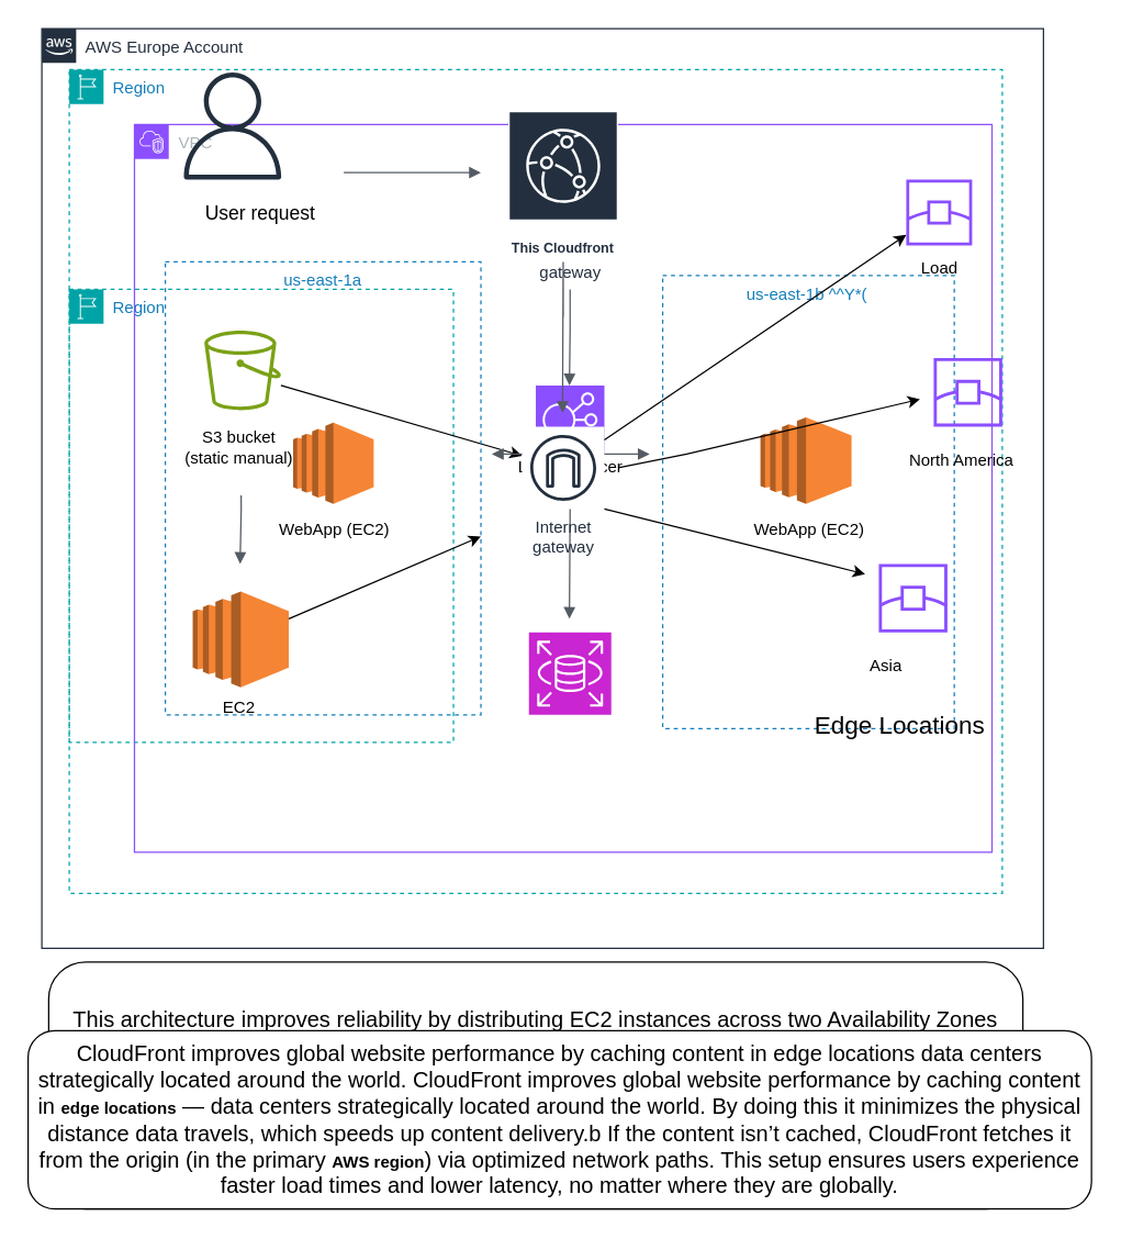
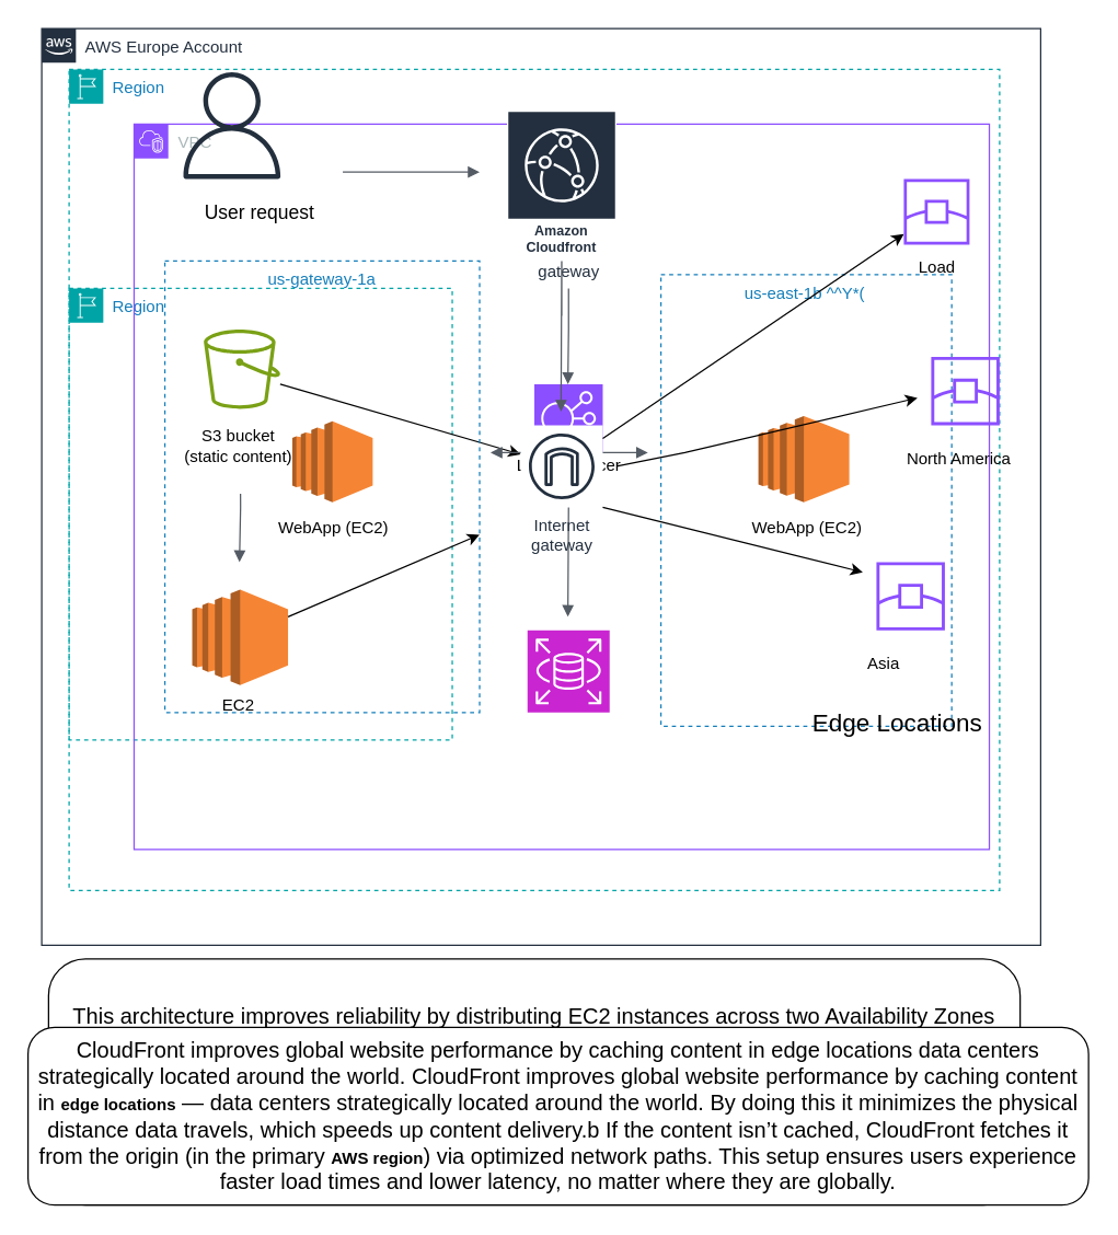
  <mxCell id="0" />
  <mxCell id="1" parent="0" />
  <mxCell id="2" value="AWS Europe Account" style="points=[[0,0],[0.25,0],[0.5,0],[0.75,0],[1,0],[1,0.25],[1,0.5],[1,0.75],[1,1],[0.75,1],[0.5,1],[0.25,1],[0,1],[0,0.75],[0,0.5],[0,0.25]];outlineConnect=0;gradientColor=none;html=1;whiteSpace=wrap;fontSize=12;fontStyle=0;container=1;pointerEvents=0;collapsible=0;recursiveResize=0;shape=mxgraph.aws4.group;grIcon=mxgraph.aws4.group_aws_cloud_alt;strokeColor=#232F3E;fillColor=none;verticalAlign=top;align=left;spacingLeft=30;fontColor=#232F3E;dashed=0;" parent="1" vertex="1"><mxGeometry x="30" y="20" width="730" height="670" as="geometry" /></mxCell>
  <mxCell id="3" value="Region" style="points=[[0,0],[0.25,0],[0.5,0],[0.75,0],[1,0],[1,0.25],[1,0.5],[1,0.75],[1,1],[0.75,1],[0.5,1],[0.25,1],[0,1],[0,0.75],[0,0.5],[0,0.25]];outlineConnect=0;gradientColor=none;html=1;whiteSpace=wrap;fontSize=12;fontStyle=0;container=1;pointerEvents=0;collapsible=0;recursiveResize=0;shape=mxgraph.aws4.group;grIcon=mxgraph.aws4.group_region;strokeColor=#00A4A6;fillColor=none;verticalAlign=top;align=left;spacingLeft=30;fontColor=#147EBA;dashed=1;" vertex="1" parent="2"><mxGeometry x="20" y="190" width="280" height="330" as="geometry" /></mxCell>
  <mxCell id="4" value="" style="outlineConnect=0;dashed=0;verticalLabelPosition=bottom;verticalAlign=top;align=center;html=1;shape=mxgraph.aws3.ec2;fillColor=#F58534;gradientColor=none;" vertex="1" parent="3"><mxGeometry x="90" y="220" width="70" height="70" as="geometry" /></mxCell>
  <mxCell id="5" value="" style="edgeStyle=orthogonalEdgeStyle;html=1;endArrow=block;elbow=vertical;startArrow=none;endFill=1;strokeColor=#545B64;rounded=0;" edge="1" parent="3"><mxGeometry width="100" relative="1" as="geometry"><mxPoint x="125.25" y="150" as="sourcePoint" /><mxPoint x="124.5" y="200" as="targetPoint" /><Array as="points"><mxPoint x="126.25" y="150" /><mxPoint x="126.25" y="160" /><mxPoint x="125.25" y="160" /></Array></mxGeometry></mxCell>
  <mxCell id="6" value="EC2" style="text;html=1;align=center;verticalAlign=middle;whiteSpace=wrap;rounded=0;" vertex="1" parent="3"><mxGeometry x="94.25" y="290" width="60" height="30" as="geometry" /></mxCell>
- <mxCell id="7" value="S3 bucket (static manual)" style="text;html=1;align=center;verticalAlign=middle;whiteSpace=wrap;rounded=0;" vertex="1" parent="3"><mxGeometry x="79.25" y="100" width="90" height="30" as="geometry" /></mxCell>
+ <mxCell id="7" value="S3 bucket (static content)" style="text;html=1;align=center;verticalAlign=middle;whiteSpace=wrap;rounded=0;" vertex="1" parent="3"><mxGeometry x="79.25" y="100" width="90" height="30" as="geometry" /></mxCell>
  <mxCell id="8" value="" style="sketch=0;outlineConnect=0;fontColor=#232F3E;gradientColor=none;fillColor=#7AA116;strokeColor=none;dashed=0;verticalLabelPosition=bottom;verticalAlign=top;align=center;html=1;fontSize=12;fontStyle=0;aspect=fixed;pointerEvents=1;shape=mxgraph.aws4.bucket;" vertex="1" parent="3"><mxGeometry x="98.48" y="30" width="55.77" height="58" as="geometry" /></mxCell>
  <mxCell id="9" value="" style="html=1;labelBackgroundColor=#ffffff;endArrow=classic;endFill=1;endSize=6;jettySize=auto;orthogonalLoop=1;strokeWidth=1;fontSize=14;rounded=0;" edge="1" parent="3" source="4"><mxGeometry width="60" height="60" relative="1" as="geometry"><mxPoint x="180" y="235" as="sourcePoint" /><mxPoint x="300" y="180" as="targetPoint" /><Array as="points"><mxPoint x="300" y="180" /></Array></mxGeometry></mxCell>
  <mxCell id="10" value="" style="html=1;labelBackgroundColor=#ffffff;endArrow=classic;endFill=1;endSize=6;jettySize=auto;orthogonalLoop=1;strokeWidth=1;fontSize=14;rounded=0;" edge="1" parent="3" target="28"><mxGeometry width="60" height="60" relative="1" as="geometry"><mxPoint x="154.25" y="70" as="sourcePoint" /><mxPoint x="214.25" y="10" as="targetPoint" /><Array as="points" /></mxGeometry></mxCell>
  <mxCell id="11" value="&lt;br&gt;&lt;div&gt;&lt;br&gt;&lt;/div&gt;" style="edgeLabel;html=1;align=center;verticalAlign=middle;resizable=0;points=[];" vertex="1" connectable="0" parent="10"><mxGeometry x="-0.674" relative="1" as="geometry"><mxPoint as="offset" /></mxGeometry></mxCell>
  <mxCell id="12" value="Region" style="points=[[0,0],[0.25,0],[0.5,0],[0.75,0],[1,0],[1,0.25],[1,0.5],[1,0.75],[1,1],[0.75,1],[0.5,1],[0.25,1],[0,1],[0,0.75],[0,0.5],[0,0.25]];outlineConnect=0;gradientColor=none;html=1;whiteSpace=wrap;fontSize=12;fontStyle=0;container=1;pointerEvents=0;collapsible=0;recursiveResize=0;shape=mxgraph.aws4.group;grIcon=mxgraph.aws4.group_region;strokeColor=#00A4A6;fillColor=none;verticalAlign=top;align=left;spacingLeft=30;fontColor=#147EBA;dashed=1;" vertex="1" parent="2"><mxGeometry x="20" y="30" width="680" height="600" as="geometry" /></mxCell>
  <mxCell id="13" value="VPC" style="points=[[0,0],[0.25,0],[0.5,0],[0.75,0],[1,0],[1,0.25],[1,0.5],[1,0.75],[1,1],[0.75,1],[0.5,1],[0.25,1],[0,1],[0,0.75],[0,0.5],[0,0.25]];outlineConnect=0;gradientColor=none;html=1;whiteSpace=wrap;fontSize=12;fontStyle=0;container=1;pointerEvents=0;collapsible=0;recursiveResize=0;shape=mxgraph.aws4.group;grIcon=mxgraph.aws4.group_vpc2;strokeColor=#8C4FFF;fillColor=none;verticalAlign=top;align=left;spacingLeft=30;fontColor=#AAB7B8;dashed=0;" vertex="1" parent="12"><mxGeometry x="47.5" y="40" width="625" height="530" as="geometry" /></mxCell>
- <mxCell id="14" value="us-east-1a" style="fillColor=none;strokeColor=#147EBA;dashed=1;verticalAlign=top;fontStyle=0;fontColor=#147EBA;whiteSpace=wrap;html=1;" vertex="1" parent="13"><mxGeometry x="22.5" y="100" width="230" height="330" as="geometry" /></mxCell>
+ <mxCell id="14" value="us-gateway-1a" style="fillColor=none;strokeColor=#147EBA;dashed=1;verticalAlign=top;fontStyle=0;fontColor=#147EBA;whiteSpace=wrap;html=1;" vertex="1" parent="13"><mxGeometry x="22.5" y="100" width="230" height="330" as="geometry" /></mxCell>
  <mxCell id="15" value="us-east-1b ^^Y*(&amp;nbsp;" style="fillColor=none;strokeColor=#147EBA;dashed=1;verticalAlign=top;fontStyle=0;fontColor=#147EBA;whiteSpace=wrap;html=1;" vertex="1" parent="13"><mxGeometry x="385" y="110" width="212.5" height="330" as="geometry" /></mxCell>
  <mxCell id="16" style="edgeStyle=orthogonalEdgeStyle;rounded=0;orthogonalLoop=1;jettySize=auto;html=1;exitX=0.5;exitY=1;exitDx=0;exitDy=0;" edge="1" parent="13" source="14" target="14"><mxGeometry relative="1" as="geometry" /></mxCell>
  <mxCell id="17" value="Internet&#10;gateway" style="sketch=0;outlineConnect=0;fontColor=#232F3E;gradientColor=none;strokeColor=#232F3E;fillColor=#ffffff;dashed=0;verticalLabelPosition=bottom;verticalAlign=top;align=center;html=1;fontSize=12;fontStyle=0;aspect=fixed;shape=mxgraph.aws4.resourceIcon;resIcon=mxgraph.aws4.internet_gateway;" vertex="1" parent="13"><mxGeometry x="287.5" y="20" width="60" height="60" as="geometry" /></mxCell>
  <mxCell id="18" value="" style="sketch=0;points=[[0,0,0],[0.25,0,0],[0.5,0,0],[0.75,0,0],[1,0,0],[0,1,0],[0.25,1,0],[0.5,1,0],[0.75,1,0],[1,1,0],[0,0.25,0],[0,0.5,0],[0,0.75,0],[1,0.25,0],[1,0.5,0],[1,0.75,0]];outlineConnect=0;fontColor=#232F3E;fillColor=#8C4FFF;strokeColor=#ffffff;dashed=0;verticalLabelPosition=bottom;verticalAlign=top;align=center;html=1;fontSize=12;fontStyle=0;aspect=fixed;shape=mxgraph.aws4.resourceIcon;resIcon=mxgraph.aws4.elastic_load_balancing;" vertex="1" parent="13"><mxGeometry x="292.5" y="190" width="50" height="50" as="geometry" /></mxCell>
  <mxCell id="19" value="WebApp (EC2)" style="text;html=1;align=center;verticalAlign=middle;resizable=0;points=[];autosize=1;strokeColor=none;fillColor=none;" vertex="1" parent="13"><mxGeometry x="95" y="280" width="100" height="30" as="geometry" /></mxCell>
  <mxCell id="20" value="WebApp (EC2)" style="text;html=1;align=center;verticalAlign=middle;resizable=0;points=[];autosize=1;strokeColor=none;fillColor=none;" vertex="1" parent="13"><mxGeometry x="441.25" y="280" width="100" height="30" as="geometry" /></mxCell>
  <mxCell id="21" value="" style="sketch=0;points=[[0,0,0],[0.25,0,0],[0.5,0,0],[0.75,0,0],[1,0,0],[0,1,0],[0.25,1,0],[0.5,1,0],[0.75,1,0],[1,1,0],[0,0.25,0],[0,0.5,0],[0,0.75,0],[1,0.25,0],[1,0.5,0],[1,0.75,0]];outlineConnect=0;fontColor=#232F3E;fillColor=#C925D1;strokeColor=#ffffff;dashed=0;verticalLabelPosition=bottom;verticalAlign=top;align=center;html=1;fontSize=12;fontStyle=0;aspect=fixed;shape=mxgraph.aws4.resourceIcon;resIcon=mxgraph.aws4.rds;" vertex="1" parent="13"><mxGeometry x="287.5" y="370" width="60" height="60" as="geometry" /></mxCell>
  <mxCell id="22" value="" style="edgeStyle=orthogonalEdgeStyle;html=1;endArrow=block;elbow=vertical;startArrow=block;startFill=1;endFill=1;strokeColor=#545B64;rounded=0;" edge="1" parent="13"><mxGeometry width="100" relative="1" as="geometry"><mxPoint x="260.5" y="240" as="sourcePoint" /><mxPoint x="375.5" y="240" as="targetPoint" /><Array as="points"><mxPoint x="313" y="240.5" /><mxPoint x="313" y="240.5" /></Array></mxGeometry></mxCell>
  <mxCell id="23" value="" style="edgeStyle=orthogonalEdgeStyle;html=1;endArrow=block;elbow=vertical;startArrow=none;endFill=1;strokeColor=#545B64;rounded=0;" edge="1" parent="13"><mxGeometry width="100" relative="1" as="geometry"><mxPoint x="317.5" y="120" as="sourcePoint" /><mxPoint x="317" y="190" as="targetPoint" /><Array as="points"><mxPoint x="317" y="150" /><mxPoint x="317" y="150" /></Array></mxGeometry></mxCell>
  <mxCell id="24" value="" style="edgeStyle=orthogonalEdgeStyle;html=1;endArrow=block;elbow=vertical;startArrow=none;endFill=1;strokeColor=#545B64;rounded=0;" edge="1" parent="13" source="25"><mxGeometry width="100" relative="1" as="geometry"><mxPoint x="317.5" y="280" as="sourcePoint" /><mxPoint x="317" y="360" as="targetPoint" /><Array as="points"><mxPoint x="318" y="280" /><mxPoint x="317" y="280" /></Array></mxGeometry></mxCell>
  <mxCell id="25" value="Load balancer" style="text;html=1;align=center;verticalAlign=middle;resizable=0;points=[];autosize=1;strokeColor=none;fillColor=none;" vertex="1" parent="13"><mxGeometry x="267.5" y="235" width="100" height="30" as="geometry" /></mxCell>
  <mxCell id="26" value="" style="outlineConnect=0;dashed=0;verticalLabelPosition=bottom;verticalAlign=top;align=center;html=1;shape=mxgraph.aws3.ec2;fillColor=#F58534;gradientColor=none;" vertex="1" parent="13"><mxGeometry x="115.63" y="217" width="58.75" height="59.3" as="geometry" /></mxCell>
  <mxCell id="27" value="" style="outlineConnect=0;dashed=0;verticalLabelPosition=bottom;verticalAlign=top;align=center;html=1;shape=mxgraph.aws3.ec2;fillColor=#F58534;gradientColor=none;" vertex="1" parent="13"><mxGeometry x="456.25" y="213.3" width="66.38" height="63" as="geometry" /></mxCell>
  <mxCell id="28" value="Internet&#10;gateway" style="sketch=0;outlineConnect=0;fontColor=#232F3E;gradientColor=none;strokeColor=#232F3E;fillColor=#ffffff;dashed=0;verticalLabelPosition=bottom;verticalAlign=top;align=center;html=1;fontSize=12;fontStyle=0;aspect=fixed;shape=mxgraph.aws4.resourceIcon;resIcon=mxgraph.aws4.internet_gateway;" vertex="1" parent="2"><mxGeometry x="350" y="290" width="60" height="60" as="geometry" /></mxCell>
  <mxCell id="29" value="" style="edgeStyle=orthogonalEdgeStyle;html=1;endArrow=block;elbow=vertical;startArrow=none;endFill=1;strokeColor=#545B64;rounded=0;" edge="1" parent="2"><mxGeometry width="100" relative="1" as="geometry"><mxPoint x="380" y="210" as="sourcePoint" /><mxPoint x="379.5" y="280" as="targetPoint" /><Array as="points"><mxPoint x="379.5" y="160" /><mxPoint x="379.5" y="160" /></Array></mxGeometry></mxCell>
  <mxCell id="30" value="" style="html=1;labelBackgroundColor=#ffffff;endArrow=classic;endFill=1;endSize=6;jettySize=auto;orthogonalLoop=1;strokeWidth=1;fontSize=14;rounded=0;" edge="1" parent="2" source="28" target="31"><mxGeometry width="60" height="60" relative="1" as="geometry"><mxPoint x="420" y="310" as="sourcePoint" /><mxPoint x="520" y="290" as="targetPoint" /><Array as="points" /></mxGeometry></mxCell>
  <mxCell id="31" value="" style="sketch=0;outlineConnect=0;fontColor=#232F3E;gradientColor=none;fillColor=#8C4FFF;strokeColor=none;dashed=0;verticalLabelPosition=bottom;verticalAlign=top;align=center;html=1;fontSize=12;fontStyle=0;aspect=fixed;pointerEvents=1;shape=mxgraph.aws4.edge_location;" vertex="1" parent="2"><mxGeometry x="630" y="110" width="48" height="48" as="geometry" /></mxCell>
  <mxCell id="32" value="" style="sketch=0;outlineConnect=0;fontColor=#232F3E;gradientColor=none;fillColor=#8C4FFF;strokeColor=none;dashed=0;verticalLabelPosition=bottom;verticalAlign=top;align=center;html=1;fontSize=12;fontStyle=0;aspect=fixed;pointerEvents=1;shape=mxgraph.aws4.edge_location;" vertex="1" parent="2"><mxGeometry x="610" y="390" width="50" height="50" as="geometry" /></mxCell>
  <mxCell id="33" value="" style="sketch=0;outlineConnect=0;fontColor=#232F3E;gradientColor=none;fillColor=#8C4FFF;strokeColor=none;dashed=0;verticalLabelPosition=bottom;verticalAlign=top;align=center;html=1;fontSize=12;fontStyle=0;aspect=fixed;pointerEvents=1;shape=mxgraph.aws4.edge_location;" vertex="1" parent="2"><mxGeometry x="650" y="240" width="50" height="50" as="geometry" /></mxCell>
  <mxCell id="34" value="" style="endArrow=classic;html=1;rounded=0;" edge="1" parent="2"><mxGeometry width="50" height="50" relative="1" as="geometry"><mxPoint x="420" y="320" as="sourcePoint" /><mxPoint x="640" y="270" as="targetPoint" /><Array as="points"><mxPoint x="420" y="320" /><mxPoint x="470" y="310" /></Array></mxGeometry></mxCell>
  <mxCell id="35" value="" style="endArrow=classic;html=1;rounded=0;" edge="1" parent="2"><mxGeometry width="50" height="50" relative="1" as="geometry"><mxPoint x="410" y="350" as="sourcePoint" /><mxPoint x="600" y="397.42" as="targetPoint" /><Array as="points" /></mxGeometry></mxCell>
  <mxCell id="36" value="Load" style="text;html=1;align=center;verticalAlign=middle;resizable=0;points=[];autosize=1;strokeColor=none;fillColor=none;" vertex="1" parent="2"><mxGeometry x="624" y="160" width="60" height="30" as="geometry" /></mxCell>
  <mxCell id="37" value="&lt;font style=&quot;font-size: 18px;&quot;&gt;Edge Locations&lt;/font&gt;&lt;div&gt;&lt;br&gt;&lt;/div&gt;" style="text;html=1;align=center;verticalAlign=middle;resizable=0;points=[];autosize=1;strokeColor=none;fillColor=none;" vertex="1" parent="2"><mxGeometry x="550" y="490" width="150" height="50" as="geometry" /></mxCell>
- <mxCell id="38" value="This Cloudfront" style="sketch=0;outlineConnect=0;fontColor=#232F3E;gradientColor=none;strokeColor=#ffffff;fillColor=#232F3E;dashed=0;verticalLabelPosition=middle;verticalAlign=bottom;align=center;html=1;whiteSpace=wrap;fontSize=10;fontStyle=1;spacing=3;shape=mxgraph.aws4.productIcon;prIcon=mxgraph.aws4.cloudfront;" vertex="1" parent="2"><mxGeometry x="340" y="60" width="80" height="110" as="geometry" /></mxCell>
+ <mxCell id="38" value="Amazon Cloudfront" style="sketch=0;outlineConnect=0;fontColor=#232F3E;gradientColor=none;strokeColor=#ffffff;fillColor=#232F3E;dashed=0;verticalLabelPosition=middle;verticalAlign=bottom;align=center;html=1;whiteSpace=wrap;fontSize=10;fontStyle=1;spacing=3;shape=mxgraph.aws4.productIcon;prIcon=mxgraph.aws4.cloudfront;" vertex="1" parent="2"><mxGeometry x="340" y="60" width="80" height="110" as="geometry" /></mxCell>
  <mxCell id="39" value="" style="edgeStyle=orthogonalEdgeStyle;html=1;endArrow=block;elbow=vertical;startArrow=none;endFill=1;strokeColor=#545B64;rounded=0;" edge="1" parent="2"><mxGeometry width="100" relative="1" as="geometry"><mxPoint x="220" y="105" as="sourcePoint" /><mxPoint x="320" y="105" as="targetPoint" /><Array as="points"><mxPoint x="270" y="105" /><mxPoint x="270" y="105" /></Array></mxGeometry></mxCell>
  <mxCell id="40" value="" style="sketch=0;outlineConnect=0;fontColor=#232F3E;gradientColor=none;fillColor=#232F3D;strokeColor=none;dashed=0;verticalLabelPosition=bottom;verticalAlign=top;align=center;html=1;fontSize=12;fontStyle=0;aspect=fixed;pointerEvents=1;shape=mxgraph.aws4.user;" vertex="1" parent="2"><mxGeometry x="100" y="32" width="78" height="78" as="geometry" /></mxCell>
  <mxCell id="41" value="&lt;font style=&quot;font-size: 14px;&quot;&gt;User request&lt;/font&gt;" style="text;html=1;align=center;verticalAlign=middle;resizable=0;points=[];autosize=1;strokeColor=none;fillColor=none;" vertex="1" parent="2"><mxGeometry x="109" y="120" width="100" height="30" as="geometry" /></mxCell>
  <mxCell id="42" value="North America" style="text;html=1;align=center;verticalAlign=middle;resizable=0;points=[];autosize=1;strokeColor=none;fillColor=none;" vertex="1" parent="2"><mxGeometry x="620" y="300" width="100" height="30" as="geometry" /></mxCell>
  <mxCell id="43" value="Asia" style="text;html=1;align=center;verticalAlign=middle;resizable=0;points=[];autosize=1;strokeColor=none;fillColor=none;" vertex="1" parent="2"><mxGeometry x="590" y="450" width="50" height="30" as="geometry" /></mxCell>
  <mxCell id="44" value="&lt;span style=&quot;text-align: start; font-size: medium;&quot;&gt;This architecture improves reliability by distributing EC2 instances across two Availability Zones (AZs), so if one AZ fails, the Load Balancer redirects traffic to the healthy instance in the other AZ. The RDS database is deployed in Multi-AZ mode, providing automatic failover to a standby instance in another AZ without manual intervention. This ensures both the web application and database remain available during an AZ outage. As a result, the system minimizes downtime and maintains high availability for users.&lt;/span&gt;" style="rounded=1;whiteSpace=wrap;html=1;" vertex="1" parent="1"><mxGeometry x="35" y="700" width="710" height="180" as="geometry" /></mxCell>
  <mxCell id="45" value="&lt;span style=&quot;text-align: start; font-size: medium;&quot;&gt;CloudFront improves global website performance by caching content in edge locations&lt;/span&gt;&lt;span style=&quot;text-align: start; font-size: medium;&quot;&gt;&amp;nbsp;data centers strategically located around the world.&amp;nbsp;&lt;/span&gt;&lt;span style=&quot;text-align: start; font-size: medium;&quot;&gt;CloudFront improves global website performance by caching content in&amp;nbsp;&lt;/span&gt;&lt;strong style=&quot;text-align: start;&quot; data-end=&quot;87&quot; data-start=&quot;69&quot;&gt;edge locations&lt;/strong&gt;&lt;span style=&quot;text-align: start; font-size: medium;&quot;&gt;&amp;nbsp;— data centers strategically located around the world. By doing this it&amp;nbsp;&lt;/span&gt;&lt;span style=&quot;text-align: start; font-size: medium;&quot;&gt;minimizes the physical distance data travels, which speeds up content delivery.b&amp;nbsp;&lt;/span&gt;&lt;span style=&quot;text-align: start; font-size: medium;&quot;&gt;If the content isn’t cached, CloudFront fetches it from the origin (in the primary&amp;nbsp;&lt;/span&gt;&lt;strong style=&quot;text-align: start;&quot; data-end=&quot;542&quot; data-start=&quot;528&quot;&gt;AWS region&lt;/strong&gt;&lt;span style=&quot;text-align: start; font-size: medium;&quot;&gt;) via optimized network paths. This setup ensures users experience faster load times and lower latency, no matter where they are globally.&lt;/span&gt;" style="rounded=1;whiteSpace=wrap;html=1;" vertex="1" parent="1"><mxGeometry x="20" y="750" width="775" height="130" as="geometry" /></mxCell>
